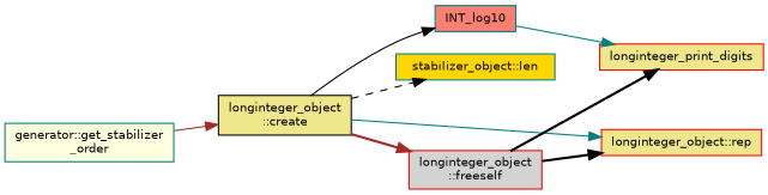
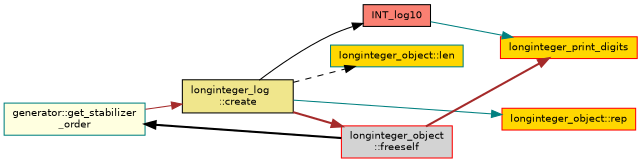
  digraph {
    rankdir=LR
    node [color=red fillcolor=khaki fontname=Helvetica fontsize=10 shape=record style=filled]
    edge [color=black fontname=Helvetica fontsize=10 labelfontname=Helvetica labelfontsize=10 style=solid]
    n1 [color=teal fillcolor=lightyellow fontcolor=black height=0.2 label="generator::get_stabilizer\l_order" width=0.4]
-   n2 [color=black height=0.2 label="longinteger_object\l::create" width=0.4]
+   n2 [color=black height=0.2 label="longinteger_log\l::create" width=0.4]
    n3 [fillcolor=lightgrey height=0.2 label="longinteger_object\l::freeself" width=0.4]
-   n4 [height=0.2 label="longinteger_object::rep" width=0.4]
-   n5 [color=teal fillcolor=gold height=0.2 label="stabilizer_object::len" width=0.4]
-   n6 [color=teal fillcolor=salmon height=0.2 label=INT_log10 width=0.4]
-   n7 [height=0.2 label=longinteger_print_digits width=0.4]
+   n4 [fillcolor=gold height=0.2 label="longinteger_object::rep" width=0.4]
+   n5 [color=teal fillcolor=gold height=0.2 label="longinteger_object::len" width=0.4]
+   n6 [color=black fillcolor=salmon height=0.2 label=INT_log10 width=0.4]
+   n7 [fillcolor=gold height=0.2 label=longinteger_print_digits width=0.4]
    n1 -> n2 [color=brown]
    n2 -> n3 [color=brown style=bold]
    n2 -> n4 [color=teal]
    n2 -> n5 [style=dashed]
    n2 -> n6
-   n3 -> n4 [style=bold]
-   n3 -> n7 [style=bold]
+   n3 -> n1 [style=bold]
+   n3 -> n7 [color=brown style=bold]
    n6 -> n7 [color=teal]
  }
